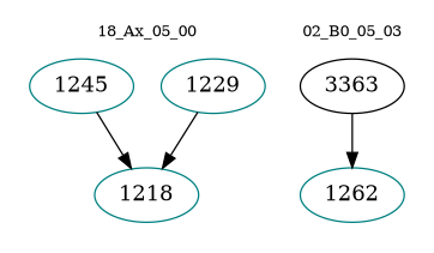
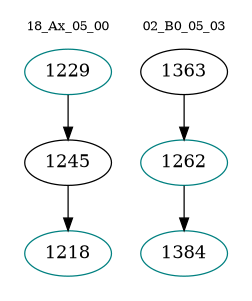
  digraph {
    node [color=teal]
    edge [color=black]
    n1 [label=1229]
    n2 [label=1218]
-   n3 [label=1245]
-   n4 [color=black label=3363]
+   n3 [color=black label=1245]
+   n4 [color=black label=1363]
    n5 [label=1262]
+   n6 [label=1384]
    subgraph cluster_1 {
      color=white
      fontsize=10
      label="18_Ax_05_00"
      n1
      n2
      n3
    }
    subgraph cluster_2 {
      color=white
      fontsize=10
      label="02_B0_05_03"
      n4
      n5
+     n6
    }
-   n1 -> n2
+   n1 -> n3
    n3 -> n2
    n4 -> n5
+   n5 -> n6
  }
